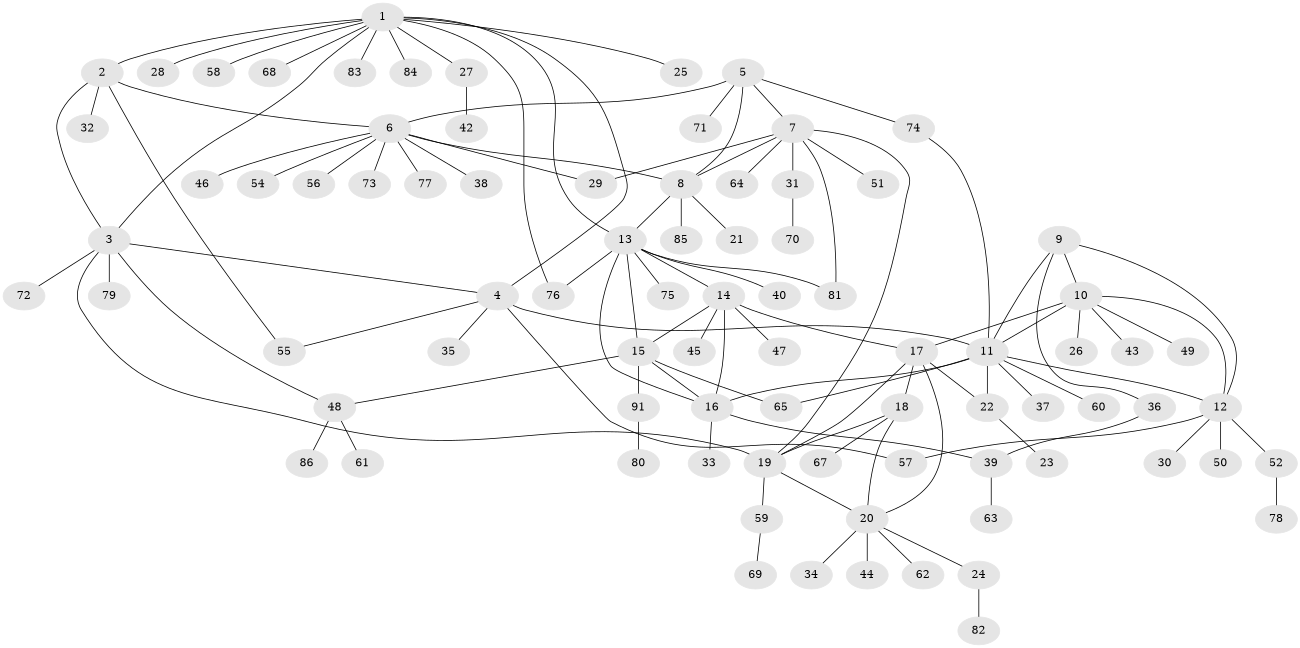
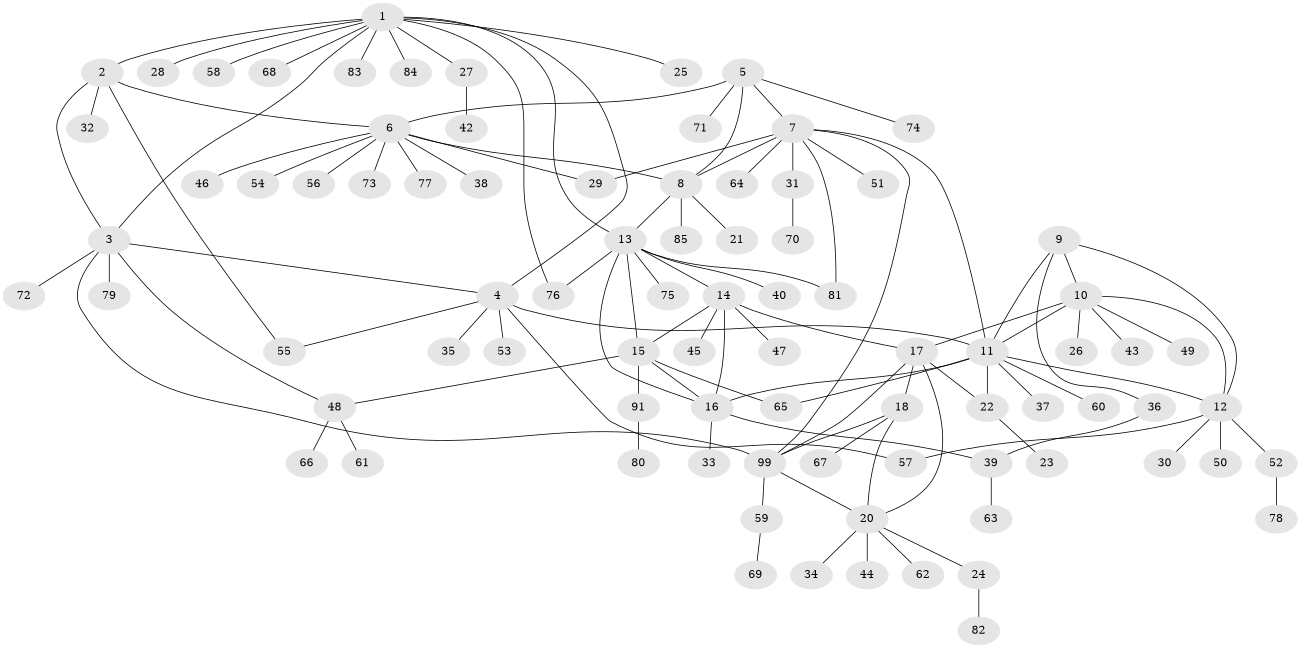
  graph {
    node [color=gray90 style=filled]
    1
    2
    3
    4
    13
    25
    27
    28
    58
    68
    76
    83
    84
    6
    32
    55
-   19
+   19 [label=99]
    48
    72
    79
    11
    35
+   53
    57
    81
    16
    14
    15
    40
    75
    42
    8
    38
    46
    54
    56
    73
    77
    29
    20
    59
    61
-   66 [label=86]
+   66
    12
    22
    37
    60
    65
    5
    7
    71
    74
    31
    51
    64
    21
    85
    70
    9
    10
    36
    17
    26
    43
    49
    30
    50
    52
    39
    18
    33
    23
    78
    45
    47
    n76 [label=91]
    80
    63
    67
    24
    34
    44
    62
    69
    82
    1 -- 2
    1 -- 3
    1 -- 4
    1 -- 13
    1 -- 25
    1 -- 27
    1 -- 28
    1 -- 58
    1 -- 68
    1 -- 76
    1 -- 83
    1 -- 84
    2 -- 3
    2 -- 6
    2 -- 32
    2 -- 55
    3 -- 4
    3 -- 19
    3 -- 48
    3 -- 72
    3 -- 79
    4 -- 55
    4 -- 11
    4 -- 35
+   4 -- 53
    4 -- 57
    13 -- 76
    13 -- 81
    13 -- 16
    13 -- 14
    13 -- 15
    13 -- 40
    13 -- 75
    27 -- 42
    6 -- 8
    6 -- 38
    6 -- 46
    6 -- 54
    6 -- 56
    6 -- 73
    6 -- 77
    6 -- 29
    19 -- 20
    19 -- 59
    48 -- 61
    48 -- 66
    11 -- 16
    11 -- 12
    11 -- 22
    11 -- 37
    11 -- 60
    11 -- 65
    16 -- 39
    16 -- 33
    14 -- 16
    14 -- 15
    14 -- 17
    14 -- 45
    14 -- 47
    15 -- 48
    15 -- 16
    15 -- 65
    15 -- n76
    8 -- 13
    8 -- 21
    8 -- 85
    20 -- 24
    20 -- 34
    20 -- 44
    20 -- 62
    59 -- 69
    12 -- 57
    12 -- 30
    12 -- 50
    12 -- 52
    22 -- 23
    5 -- 6
    5 -- 8
    5 -- 7
    5 -- 71
    5 -- 74
    7 -- 19
-   74 -- 11
+   7 -- 11
    7 -- 81
    7 -- 8
    7 -- 29
    7 -- 31
    7 -- 51
    7 -- 64
    31 -- 70
    9 -- 11
    9 -- 12
    9 -- 10
    9 -- 36
    10 -- 11
    10 -- 12
    10 -- 17
    10 -- 26
    10 -- 43
    10 -- 49
    36 -- 39
    17 -- 19
    17 -- 20
    17 -- 22
    17 -- 18
    52 -- 78
    39 -- 63
    18 -- 19
    18 -- 20
    18 -- 67
    n76 -- 80
    24 -- 82
  }
